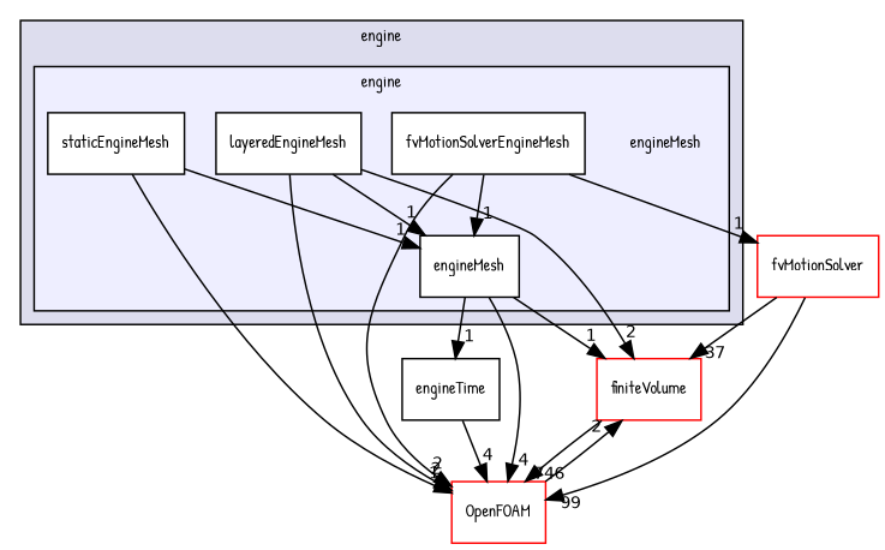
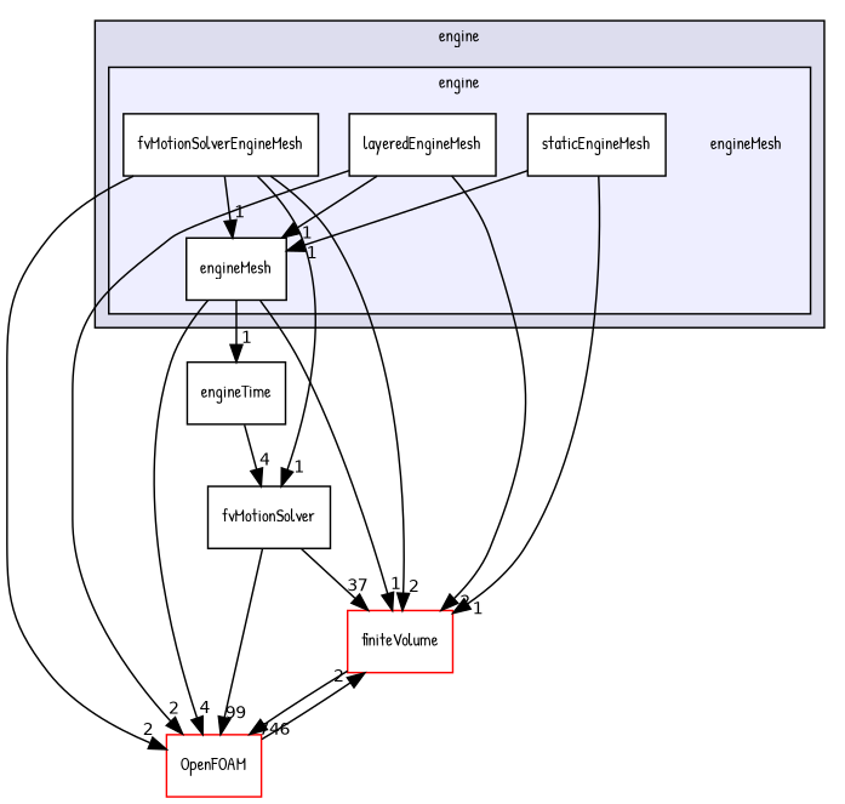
  digraph {
    compound=true
    fontname="Patrick Hand"
    node [fontname="Patrick Hand" fontsize=10 shape=box color=black]
    edge [headlabel=1 labeldistance=1.5 labelfontname=Helvetica labelfontsize=10 fontname="Patrick Hand"]
    n1 [label=engineMesh shape=plaintext color=""]
    n2 [fillcolor=white label=engineMesh style=filled]
    n3 [fillcolor=white label=fvMotionSolverEngineMesh style=filled]
    n4 [fillcolor=white label=layeredEngineMesh style=filled]
    n5 [fillcolor=white label=staticEngineMesh style=filled]
    n6 [color=red label=finiteVolume]
    n7 [label=engineTime color=""]
    n8 [color=red label=OpenFOAM]
-   n9 [color=red label=fvMotionSolver]
+   n9 [label=fvMotionSolver]
    subgraph cluster_1 {
      bgcolor="#ddddee"
      fontsize=10
      label=engine
      pencolor=black
      subgraph cluster_2 {
        bgcolor="#eeeeff"
        fontsize=10
        pencolor=black
        n1
        n2
        n3
        n4
        n5
      }
    }
    n2 -> n6
    n2 -> n7
    n2 -> n8 [headlabel=4]
    n3 -> n2
+   n3 -> n6 [headlabel=2]
    n3 -> n8 [headlabel=2]
    n3 -> n9
    n4 -> n2
    n4 -> n6 [headlabel=2]
    n4 -> n8 [headlabel=2]
    n5 -> n2
-   n5 -> n8
+   n5 -> n6
    n6 -> n8 [headlabel=746]
-   n7 -> n8 [headlabel=4]
+   n7 -> n9 [headlabel=4]
    n8 -> n6 [headlabel=2]
    n9 -> n6 [headlabel=37]
    n9 -> n8 [headlabel=99]
  }
